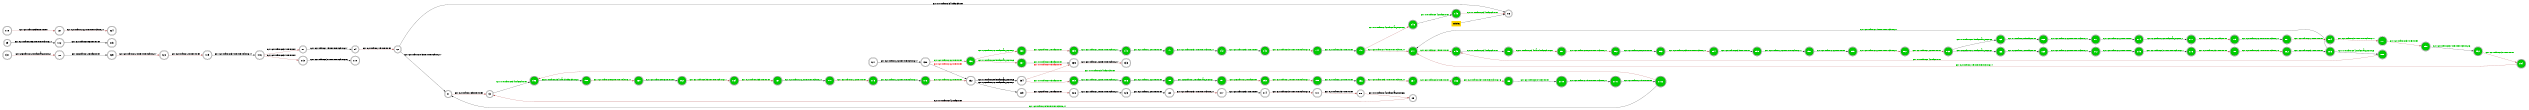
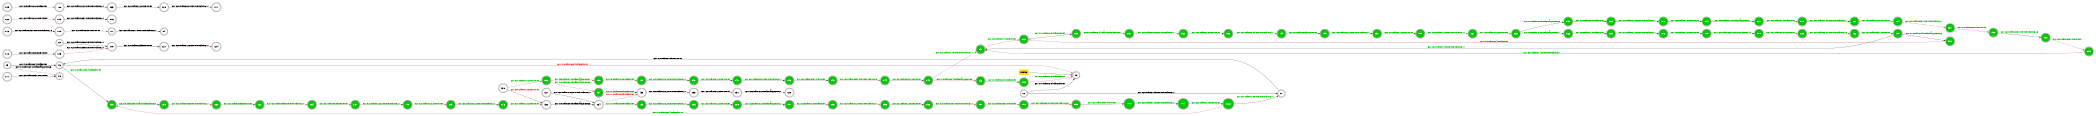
  digraph {
    rankdir=LR
    node [shape=doublecircle fillcolor="#00cc00" fontcolor="#ffffff" style=filled]
    edge [color=black]
    n1 [label=<s6> fillcolor="" fontcolor="" style=""]
    n2 [label=<s9> fillcolor="" fontcolor="" style=""]
    n3 [label=<s12> fillcolor="" fontcolor="" style=""]
    n4 [label=<s1> fillcolor="" fontcolor="" style=""]
    n5 [label=<s3> fillcolor="" fontcolor="" style=""]
    n6 [label=<s56>]
    n7 [label=<s2> fillcolor="" fontcolor="" style=""]
    n8 [label=<s58>]
    n9 [label=<s4> fillcolor="" fontcolor="" style=""]
    n10 [label=<s5> fillcolor="" fontcolor="" style=""]
    n11 [label=<s7> fillcolor="" fontcolor="" style=""]
    n12 [label=<s8> fillcolor="" fontcolor="" style=""]
    n13 [label=<s15> fillcolor="" fontcolor="" style=""]
    n14 [label=<s10> fillcolor="" fontcolor="" style=""]
    n15 [label=<s11> fillcolor="" fontcolor="" style=""]
    n16 [label=<s18> fillcolor="" fontcolor="" style=""]
    n17 [label=<s13> fillcolor="" fontcolor="" style=""]
-   n18 [label=<s14> fillcolor="" fontcolor="" style=""]
    n19 [label=<s21> fillcolor="" fontcolor="" style=""]
    n20 [label=<s16> fillcolor="" fontcolor="" style=""]
    n21 [label=<s17> fillcolor="" fontcolor="" style=""]
    n22 [label=<s24> fillcolor="" fontcolor="" style=""]
    n23 [label=<s19> fillcolor="" fontcolor="" style=""]
    n24 [label=<s20> fillcolor="" fontcolor="" style=""]
    n25 [label=<s22> fillcolor="" fontcolor="" style=""]
    n26 [label=<s23> fillcolor="" fontcolor="" style=""]
    n27 [label=<s27> fillcolor="" fontcolor="" style=""]
    n28 [label=<s30> fillcolor="" fontcolor="" style=""]
-   n29 [label=<s25> fillcolor="" fontcolor="" style=""]
    n30 [label=<s26> fillcolor="" fontcolor="" style=""]
    n31 [label=<s32> fillcolor="" fontcolor="" style=""]
    n32 [label=<s36>]
    n33 [label=<s28> fillcolor="" fontcolor="" style=""]
    n34 [label=<s29> fillcolor="" fontcolor="" style=""]
    n35 [label=<s34> fillcolor="" fontcolor="" style=""]
    n36 [label=<s37>]
    n37 [label=<s38>]
    n38 [label=<s31> fillcolor="" fontcolor="" style=""]
    n39 [label=<s35> fillcolor="" fontcolor="" style=""]
    n40 [label=<s83>]
    n41 [label=<s33> fillcolor="" fontcolor="" style=""]
    n42 [label=<s86>]
    n43 [label=<s39>]
    n44 [label=<s40>]
    n45 [label=<s41>]
    n46 [label=<s42>]
    n47 [label=<s43>]
    n48 [label=<s44>]
    n49 [label=<s45>]
    n50 [label=<s46>]
    n51 [label=<s47>]
    n52 [label=<s48>]
    n53 [label=<s49>]
    n54 [label=<s50>]
    n55 [label=<s51>]
    n56 [label=<s52>]
    n57 [label=<s53>]
    n58 [label=<s54>]
    n59 [label=<s55>]
    n60 [label=<s57>]
    n61 [label=<s59>]
    n62 [label=<s60>]
    n63 [label=<s61>]
    n64 [label=<s62>]
    n65 [label=<s63>]
    n66 [label=<s64>]
    n67 [label=<s65>]
    n68 [label=<s66>]
    n69 [label=<s67>]
    n70 [label=<s68>]
    n71 [label=<s69>]
    n72 [label=<s70>]
    n73 [label=<s71>]
    n74 [label=<s72>]
    n75 [label=<s73>]
    n76 [label=<s74>]
    n77 [label=<s75>]
    n78 [label=<s76>]
    n79 [label=<s77>]
    n80 [label=<s78>]
    n81 [label=<s79>]
    n82 [label=<s80>]
    n83 [label=<s81>]
    n84 [label=<s82>]
    n85 [label=<s84>]
    n86 [label=<s85>]
    n87 [label=<s87>]
    n88 [label=<s88>]
    n89 [label=<s89>]
    n90 [label=<s90>]
    n91 [label=<s91>]
    n92 [label=<s92>]
    n93 [label=<s93>]
    n94 [label=<s94>]
    n95 [label=<s95>]
    n96 [label=<s96>]
    n97 [label=<s97>]
    n98 [label=<s98>]
    n99 [label=<s99>]
    n100 [label=<s100>]
    n101 [label=<s101>]
    n102 [label=<s102>]
    __init6 [color=red fillcolor=gold shape=none fontcolor=""]
-   n2 -> n3 [label=<<font color="#000000">CI1.CI1__func086__evt_evtcb__C17</font>>]
+   n2 -> n16 [label=<<font color="#000000">CI1.CI1__func086__evt_evtcb__C17</font>>]
    n3 -> n13 [label=<<font color="#000000">CI1.CI1__func086__evt_ret</font>>]
-   n4 -> n5 [color=brown label=<<font color="#000000">CI1.CI1__func185__evt_ret</font>>]
+   n4 -> n5 [label=<<font color="#000000">CI1.CI1__func185__evt_ret</font>>]
+   n5 -> n1 [color=brown label=<<font color="#ff4040">CI1.I10__func034__fcncb_ret</font>>]
    n5 -> n6 [label=<<font color="#00cc00">CI1.I10__func034__fcncb_ret</font>>]
    n6 -> n8 [label=<<font color="#00cc00">C6.I10__func034__arslt_fcncb__CI1</font>>]
    n7 -> n1 [label=<<font color="#000000">CI1.I10__func034__fcncb_ret</font>>]
    n7 -> n4 [label=<<font color="#000000">CI1.CI1__func185__evt_evtcb__C17</font>>]
    n8 -> n62 [color=brown label=<<font color="#00cc00">CI1.CI1__func086__evt_evtcb__C17</font>>]
-   n9 -> n7 [color=brown label=<<font color="#000000">CI1.CI1__func119__evt_ret</font>>]
-   n10 -> n5 [color=brown label=<<font color="#000000">CI1.I10__func042__fcn_ret</font>>]
+   n10 -> n5 [label=<<font color="#000000">CI1.I10__func042__fcn_ret</font>>]
    n11 -> n9 [label=<<font color="#000000">CI1.CI1__func119__evt_evtcb__C17</font>>]
-   n12 -> n10 [color=brown label=<<font color="#000000">CI1.I10__func042__fcn_async__C6</font>>]
-   n20 -> n11 [color=brown label=<<font color="#000000">CI1.CI1__func037__evt_ret</font>>]
-   n15 -> n12 [color=brown label=<<font color="#000000">CI1.CI1__func037__evt_ret</font>>]
-   n16 -> n19 [color=brown label=<<font color="#000000">CI1.CI1__func035__evt_ret</font>>]
+   n10 -> n12 [color=brown label=<<font color="#000000">CI1.I10__func042__fcn_async__C6</font>>]
+   n13 -> n16 [color=brown label=<<font color="#000000">CI1.CI1__func035__evt_evtcb__C17</font>>]
+   n14 -> n11 [color=brown label=<<font color="#000000">CI1.CI1__func037__evt_ret</font>>]
+   n15 -> n12 [label=<<font color="#000000">CI1.CI1__func037__evt_ret</font>>]
+   n16 -> n19 [label=<<font color="#000000">CI1.CI1__func035__evt_ret</font>>]
    n17 -> n14 [label=<<font color="#000000">CI1.CI1__func037__evt_evtcb__C16</font>>]
-   n18 -> n15 [color=brown label=<<font color="#000000">CI1.CI1__func037__evt_evtcb__C16</font>>]
    n19 -> n22 [color=brown label=<<font color="#000000">CI1.CI1__func122__evt_evtcb__C17</font>>]
-   n20 -> n17 [color=brown label=<<font color="#000000">CI1.CI1__func037__evt_ret</font>>]
-   n21 -> n18 [label=<<font color="#000000">CI1.CI1__func037__evt_ret</font>>]
    n23 -> n20 [label=<<font color="#000000">CI1.CI1__func037__evt_evtcb__C17</font>>]
    n24 -> n21 [color=brown label=<<font color="#000000">CI1.CI1__func037__evt_evtcb__C17</font>>]
    n25 -> n23 [color=brown label=<<font color="#000000">CI1.CI1__func120__evt_ret</font>>]
    n26 -> n24 [label=<<font color="#000000">CI1.CI1__func120__evt_ret</font>>]
-   n27 -> n28 [label=<<font color="#000000">CI1.CI1__func122__evt_evtcb__C17</font>>]
+   n27 -> n35 [label=<<font color="#000000">CI1.CI1__func122__evt_evtcb__C17</font>>]
    n28 -> n31 [label=<<font color="#ff4040">CI1.CI1__func122__evt_ret</font>>]
    n28 -> n32 [color=brown label=<<font color="#00cc00">CI1.CI1__func122__evt_ret</font>>]
-   n29 -> n25 [color=brown label=<<font color="#000000">CI1.CI1__func120__evt_evtcb__C17</font>>]
-   n30 -> n26 [label=<<font color="#000000">CI1.CI1__func120__evt_evtcb__C17</font>>]
-   n31 -> n34 [label=<<font color="#000000">CI1.I26__func128__fcn_async__C1</font>>]
+   n30 -> n26 [color=brown label=<<font color="#000000">CI1.CI1__func120__evt_evtcb__C17</font>>]
    n31 -> n35 [label=<<font color="#000000">CI1.I10__func005__fcn_async__C6</font>>]
    n32 -> n36 [color=brown label=<<font color="#00cc00">CI1.I10__func005__fcn_async__C6</font>>]
    n32 -> n37 [color=brown label=<<font color="#00cc00">CI1.I26__func128__fcn_async__C1</font>>]
-   n33 -> n29 [label=<<font color="#000000">CI1.I26__func128__fcn_ret</font>>]
    n34 -> n30 [color=brown label=<<font color="#000000">CI1.I26__func128__fcn_ret</font>>]
    n35 -> n39 [color=brown label=<<font color="#ff4040">CI1.I10__func005__fcn_ret</font>>]
    n35 -> n40 [color=brown label=<<font color="#00cc00">CI1.I10__func005__fcn_ret</font>>]
    n36 -> n39 [label=<<font color="#00cc00">CI1.I10__func005__fcn_ret</font>>]
    n37 -> n43 [color=brown label=<<font color="#00cc00">CI1.I26__func128__fcn_ret</font>>]
    n38 -> n33 [color=brown label=<<font color="#000000">CI1.I26__func128__fcn_async__C1</font>>]
    n39 -> n41 [color=brown label=<<font color="#000000">CI1.CI1__func122__evt_evtcb__C17</font>>]
    n40 -> n42 [label=<<font color="#00cc00">CI1.CI1__func122__evt_evtcb__C17</font>>]
+   n41 -> n38 [color=brown label=<<font color="#000000">CI1.CI1__func122__evt_ret</font>>]
    n42 -> n89 [label=<<font color="#00cc00">CI1.CI1__func122__evt_ret</font>>]
    n43 -> n44 [label=<<font color="#00cc00">CI1.CI1__func120__evt_evtcb__C17</font>>]
    n44 -> n45 [label=<<font color="#00cc00">CI1.CI1__func120__evt_ret</font>>]
    n45 -> n46 [label=<<font color="#00cc00">CI1.CI1__func037__evt_evtcb__C17</font>>]
    n46 -> n47 [label=<<font color="#00cc00">CI1.CI1__func037__evt_ret</font>>]
    n47 -> n48 [color=brown label=<<font color="#00cc00">CI1.CI1__func037__evt_evtcb__C16</font>>]
    n48 -> n49 [label=<<font color="#00cc00">CI1.CI1__func037__evt_ret</font>>]
    n49 -> n50 [color=brown label=<<font color="#00cc00">CI1.I10__func042__fcn_async__C6</font>>]
    n49 -> n51 [color=brown label=<<font color="#00cc00">CI1.CI1__func119__evt_evtcb__C17</font>>]
    n50 -> n52 [label=<<font color="#00cc00">CI1.I10__func042__fcn_ret</font>>]
    n51 -> n53 [color=brown label=<<font color="#00cc00">CI1.CI1__func119__evt_ret</font>>]
    n52 -> n1 [color=brown label=<<font color="#00cc00">CI1.I10__func034__fcncb_ret</font>>]
    n53 -> n54 [label=<<font color="#00cc00">CI1.I10__func034__fcncb_ret</font>>]
    n54 -> n55 [color=brown label=<<font color="#00cc00">C6.I10__func034__arslt_fcncb__CI1</font>>]
    n55 -> n56 [color=brown label=<<font color="#00cc00">CI1.CI1__func086__evt_evtcb__C17</font>>]
    n56 -> n57 [label=<<font color="#00cc00">CI1.CI1__func086__evt_ret</font>>]
    n57 -> n58 [color=brown label=<<font color="#00cc00">CI1.CI1__func035__evt_evtcb__C17</font>>]
    n58 -> n59 [label=<<font color="#00cc00">CI1.CI1__func035__evt_ret</font>>]
    n59 -> n60 [label=<<font color="#00cc00">CI1.CI1__func122__evt_evtcb__C17</font>>]
    n60 -> n61 [label=<<font color="#00cc00">CI1.CI1__func122__evt_ret</font>>]
    n61 -> n63 [color=brown label=<<font color="#00cc00">CI1.CI1__func122__evt_evtcb__C17</font>>]
    n62 -> n64 [label=<<font color="#00cc00">CI1.CI1__func086__evt_ret</font>>]
    n63 -> n65 [color=brown label=<<font color="#00cc00">CI1.CI1__func122__evt_ret</font>>]
    n64 -> n66 [color=brown label=<<font color="#00cc00">CI1.CI1__func035__evt_evtcb__C17</font>>]
    n65 -> n67 [label=<<font color="#00cc00">CI1.I10__func005__fcn_async__C6</font>>]
    n65 -> n68 [label=<<font color="#00cc00">CI1.I26__func128__fcn_async__C1</font>>]
    n66 -> n69 [color=brown label=<<font color="#00cc00">CI1.CI1__func035__evt_ret</font>>]
    n67 -> n70 [label=<<font color="#00cc00">CI1.I10__func005__fcn_ret</font>>]
    n68 -> n71 [label=<<font color="#00cc00">CI1.I26__func128__fcn_ret</font>>]
    n69 -> n72 [label=<<font color="#00cc00">CI1.CI1__func122__evt_evtcb__C17</font>>]
    n70 -> n73 [label=<<font color="#00cc00">CI1.CI1__func122__evt_evtcb__C17</font>>]
    n71 -> n74 [label=<<font color="#00cc00">CI1.CI1__func120__evt_evtcb__C17</font>>]
    n72 -> n75 [color=brown label=<<font color="#00cc00">CI1.CI1__func122__evt_ret</font>>]
    n73 -> n76 [label=<<font color="#00cc00">CI1.CI1__func122__evt_ret</font>>]
    n74 -> n77 [label=<<font color="#00cc00">CI1.CI1__func120__evt_ret</font>>]
    n75 -> n78 [label=<<font color="#00cc00">CI1.CI1__func122__evt_evtcb__C17</font>>]
    n76 -> n79 [label=<<font color="#00cc00">CI1.I26__func128__fcn_async__C1</font>>]
    n77 -> n80 [label=<<font color="#00cc00">CI1.CI1__func037__evt_evtcb__C17</font>>]
    n78 -> n31 [color=brown label=<<font color="#00cc00">CI1.CI1__func122__evt_ret</font>>]
    n79 -> n81 [color=brown label=<<font color="#00cc00">CI1.I26__func128__fcn_ret</font>>]
    n80 -> n82 [color=brown label=<<font color="#00cc00">CI1.CI1__func037__evt_ret</font>>]
    n81 -> n83 [label=<<font color="#00cc00">CI1.CI1__func120__evt_evtcb__C17</font>>]
    n82 -> n84 [color=brown label=<<font color="#00cc00">CI1.CI1__func037__evt_evtcb__C16</font>>]
    n83 -> n85 [color=brown label=<<font color="#00cc00">CI1.CI1__func120__evt_ret</font>>]
    n84 -> n86 [label=<<font color="#00cc00">CI1.CI1__func037__evt_ret</font>>]
    n85 -> n87 [color=brown label=<<font color="#00cc00">CI1.CI1__func037__evt_evtcb__C17</font>>]
    n86 -> n51 [label=<<font color="#00cc00">CI1.CI1__func119__evt_evtcb__C17</font>>]
    n86 -> n88 [label=<<font color="#00cc00">CI1.I10__func042__fcn_async__C6</font>>]
    n87 -> n90 [color=brown label=<<font color="#00cc00">CI1.CI1__func037__evt_ret</font>>]
    n88 -> n53 [color=brown label=<<font color="#00cc00">CI1.I10__func042__fcn_ret</font>>]
    n89 -> n91 [label=<<font color="#00cc00">CI1.I26__func128__fcn_async__C1</font>>]
    n90 -> n92 [label=<<font color="#00cc00">CI1.CI1__func037__evt_evtcb__C16</font>>]
    n91 -> n93 [color=brown label=<<font color="#00cc00">CI1.I26__func128__fcn_ret</font>>]
    n92 -> n94 [color=brown label=<<font color="#00cc00">CI1.CI1__func037__evt_ret</font>>]
    n93 -> n95 [color=brown label=<<font color="#00cc00">CI1.CI1__func120__evt_evtcb__C17</font>>]
    n94 -> n51 [color=brown label=<<font color="#00cc00">CI1.CI1__func119__evt_evtcb__C17</font>>]
    n95 -> n96 [label=<<font color="#00cc00">CI1.CI1__func120__evt_ret</font>>]
    n96 -> n97 [color=brown label=<<font color="#00cc00">CI1.CI1__func037__evt_evtcb__C17</font>>]
    n97 -> n98 [color=brown label=<<font color="#00cc00">CI1.CI1__func037__evt_ret</font>>]
    n98 -> n99 [color=brown label=<<font color="#00cc00">CI1.CI1__func037__evt_evtcb__C16</font>>]
    n99 -> n100 [label=<<font color="#00cc00">CI1.CI1__func037__evt_ret</font>>]
    n100 -> n101 [label=<<font color="#00cc00">CI1.CI1__func119__evt_evtcb__C17</font>>]
    n101 -> n102 [label=<<font color="#00cc00">CI1.CI1__func119__evt_ret</font>>]
    n102 -> n4 [label=<<font color="#00cc00">CI1.CI1__func185__evt_evtcb__C17</font>>]
    n102 -> n6 [color=brown label=<<font color="#00cc00">CI1.I10__func034__fcncb_ret</font>>]
    __init6 -> n1
  }
